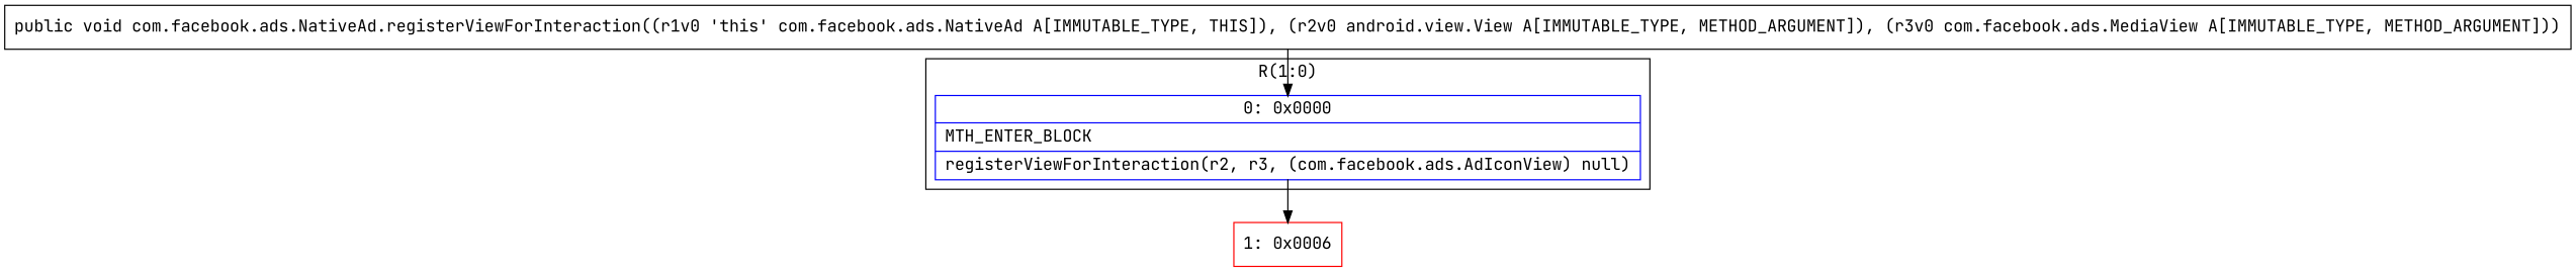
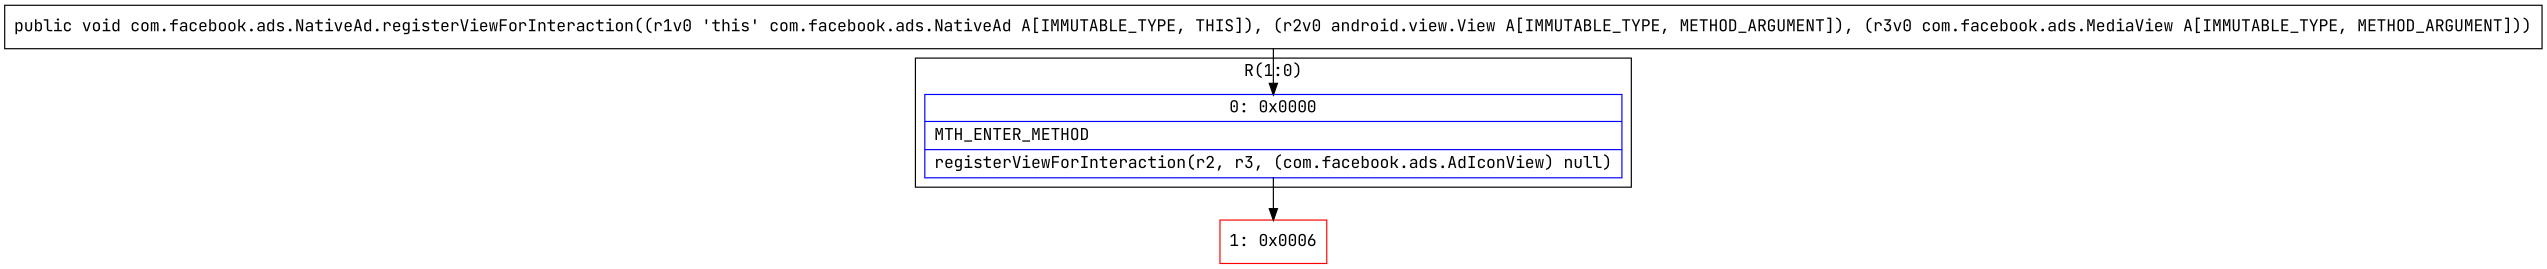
  digraph {
    fontname="JetBrains Mono"
    node [shape=record fontname="JetBrains Mono"]
    edge [fontname="JetBrains Mono"]
-   n1 [color=blue label="{0\:\ 0x0000|MTH_ENTER_BLOCK\l|registerViewForInteraction(r2, r3, (com.facebook.ads.AdIconView) null)\l}"]
+   n1 [color=blue label="{0\:\ 0x0000|MTH_ENTER_METHOD\l|registerViewForInteraction(r2, r3, (com.facebook.ads.AdIconView) null)\l}"]
    n2 [color=red label="{1\:\ 0x0006}"]
    n3 [label="{public void com.facebook.ads.NativeAd.registerViewForInteraction((r1v0 'this' com.facebook.ads.NativeAd A[IMMUTABLE_TYPE, THIS]), (r2v0 android.view.View A[IMMUTABLE_TYPE, METHOD_ARGUMENT]), (r3v0 com.facebook.ads.MediaView A[IMMUTABLE_TYPE, METHOD_ARGUMENT])) }"]
    subgraph cluster_1 {
      label="R(1:0)"
      n1
    }
    n1 -> n2
    n3 -> n1
  }
